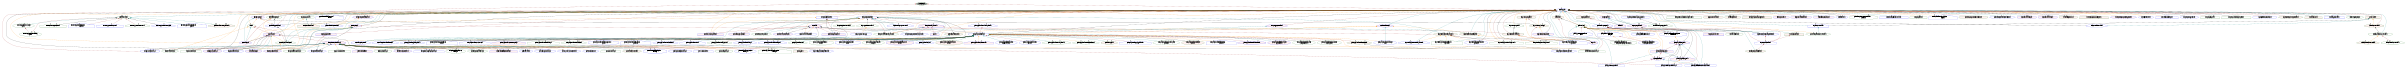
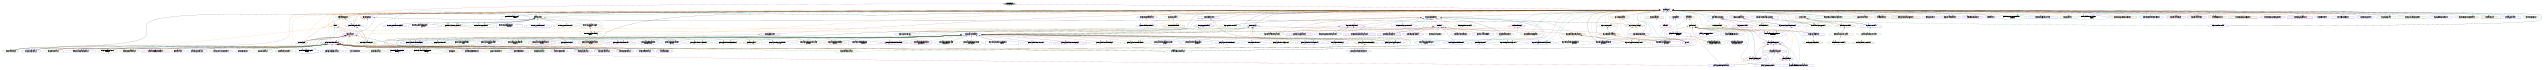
  digraph {
    fontname="DejaVu Serif"
    node [color=blue fillcolor=white fontname="DejaVu Serif" fontsize=10 shape=octagon style=filled]
    edge [color=teal dir=back fontname="DejaVu Serif" fontsize=10 labelfontname=Helvetica labelfontsize=10 style=solid]
    n1 [color=darkgreen fillcolor=grey60 fontcolor=black height=0.2 label="StrProperty.h" shape=ellipse width=0.4]
    n2 [height=0.2 label="GeneratedCppIncludes.h" shape=ellipse width=0.4]
    n3 [height=0.2 label="UnrealType.h" width=0.4]
    n4 [color=darkgreen height=0.2 label="CoreUObjectSharedPCH.h" shape=ellipse width=0.4]
    n5 [color=darkgreen height=0.2 label="AIDataProvider.h" shape=ellipse width=0.4]
    n6 [height=0.2 label="ActorElementEditorCopyAnd\lPaste.h" shape=house width=0.4]
    n7 [height=0.2 label="AnimGraphNode_Base.h" width=0.4]
    n8 [height=0.2 label="AnimatedPropertyKey.h" width=0.4]
    n9 [color=darkgreen height=0.2 label="AttributeSet.h" shape=ellipse width=0.4]
    n10 [height=0.2 label="GameplayEffectExecutionCalculation.h" width=0.4]
    n11 [color=darkgreen height=0.2 label="BPVariableDragDropAction.h" width=0.4]
    n12 [color=darkgreen height=0.2 label="BezierChannelCurveModel.h" width=0.4]
    n13 [height=0.2 label="BlueprintActionFilter.h" width=0.4]
    n14 [color=darkgreen height=0.2 label="BlueprintVariableNodeSpawner.h" shape=ellipse width=0.4]
    n15 [height=0.2 label="RigVMEdGraphEnumNodeSpawner.h" width=0.4]
    n16 [color=darkgreen height=0.2 label="RigVMEdGraphFunctionRefNode\lSpawner.h" shape=house width=0.4]
    n17 [height=0.2 label="RigVMEdGraphTemplateNode\lSpawner.h" shape=ellipse width=0.4]
    n18 [color=darkgreen height=0.2 label="RigVMEdGraphUnitNodeSpawner.h" shape=house width=0.4]
    n19 [height=0.2 label="RigVMEdGraphVariableNode\lSpawner.h" shape=house width=0.4]
    n20 [color=darkgreen fillcolor="#FFF0F0" height=0.2 label="K2Node_BaseMCDelegate.h" shape=ellipse width=0.4]
    n21 [color=darkgreen height=0.2 label="BlueprintDelegateNodeSpawner.h" shape=house width=0.4]
    n22 [fillcolor="#FFF0F0" height=0.2 label="K2Node_StructOperation.h" shape=house width=0.4]
    n23 [color=darkgreen height=0.2 label="BlueprintBoundEventNodeSpawner.h" shape=house width=0.4]
    n24 [height=0.2 label="BlueprintEditorUtils.h" shape=house width=0.4]
    n25 [height=0.2 label="GameModeInfoCustomizer.h" shape=ellipse width=0.4]
    n26 [fillcolor="#FFF0F0" height=0.2 label="BlueprintFunctionLibrary.h" width=0.4]
    n27 [height=0.2 label="BlueprintMapLibrary.h" width=0.4]
    n28 [color=darkgreen height=0.2 label="BlueprintSetLibrary.h" shape=house width=0.4]
    n29 [color=darkgreen height=0.2 label="DataTableFunctionLibrary.h" shape=house width=0.4]
    n30 [fillcolor="#FFF0F0" height=0.2 label="KismetArrayLibrary.h" width=0.4]
    n31 [color=darkgreen height=0.2 label="KismetMathLibrary.h" shape=ellipse width=0.4]
    n32 [fillcolor="#FFF0F0" height=0.2 label="KismetSystemLibrary.h" shape=ellipse width=0.4]
    n33 [height=0.2 label="PhysicsThreadLibrary.h" width=0.4]
    n34 [fillcolor="#FFF0F0" height=0.2 label="BlueprintGeneratedClass.h" shape=ellipse width=0.4]
    n35 [color=darkgreen fillcolor="#FFF0F0" height=0.2 label="ChannelCurveModel.h" width=0.4]
    n36 [color=darkgreen fillcolor="#FFF0F0" height=0.2 label="ComponentVisualizer.h" width=0.4]
    n37 [color=darkgreen height=0.2 label="ConstraintChannelCurveModel.h" shape=ellipse width=0.4]
    n38 [fillcolor="#FFF0F0" height=0.2 label="CoreUObject.h" shape=ellipse width=0.4]
    n39 [color=darkgreen fillcolor="#FFF0F0" height=0.2 label="CurveModel.h" shape=house width=0.4]
    n40 [height=0.2 label="KeyBarCurveModel.h" shape=house width=0.4]
    n41 [height=0.2 label="RichCurveEditorModel.h" width=0.4]
    n42 [color=darkgreen fillcolor="#FFF0F0" height=0.2 label="DataReplication.h" width=0.4]
    n43 [color=darkgreen fillcolor="#FFF0F0" height=0.2 label="DataTable.h" width=0.4]
    n44 [fillcolor="#FFF0F0" height=0.2 label="DiffUtils.h" shape=house width=0.4]
    n45 [color=darkgreen fillcolor="#FFF0F0" height=0.2 label="EdGraphSchema_K2_Actions.h" shape=house width=0.4]
    n46 [fillcolor="#FFF0F0" height=0.2 label="EditorAnimUtils.h" width=0.4]
    n47 [fillcolor="#FFF0F0" height=0.2 label="EnumProperty.h" shape=ellipse width=0.4]
    n48 [color=darkgreen fillcolor="#FFF0F0" height=0.2 label="RigVMMemoryStorage.h" shape=ellipse width=0.4]
    n49 [fillcolor="#FFF0F0" height=0.2 label="RigVM.h" width=0.4]
    n50 [fillcolor="#FFF0F0" height=0.2 label="RigVMExecuteContext.h" width=0.4]
    n51 [color=darkgreen height=0.2 label="Stack.h" width=0.4]
    n52 [fillcolor="#FFF0F0" height=0.2 label="ScriptMacros.h" shape=house width=0.4]
    n53 [fillcolor="#FFF0F0" height=0.2 label="ExposedValueHandler.h" width=0.4]
    n54 [fillcolor="#FFF0F0" height=0.2 label="FastReferenceCollector.h" width=0.4]
    n55 [height=0.2 label="FieldIterator.h" shape=ellipse width=0.4]
    n56 [color=darkgreen height=0.2 label="FieldPathProperty.h" shape=ellipse width=0.4]
    n57 [color=darkgreen fillcolor="#FFF0F0" height=0.2 label="FunctionUtilsPrivate.h" shape=house width=0.4]
    n58 [color=darkgreen height=0.2 label="IAnimBlueprintCopyTermDefaults\lContext.h" width=0.4]
    n59 [height=0.2 label="ILevelInstanceEditorModule.h" shape=house width=0.4]
    n60 [fillcolor="#FFF0F0" height=0.2 label="IPropertyAccessEditor.h" width=0.4]
    n61 [color=darkgreen height=0.2 label="IPropertyTable.h" shape=house width=0.4]
    n62 [height=0.2 label="InstancedReferenceSubobject\lHelper.h" shape=house width=0.4]
    n63 [color=darkgreen fillcolor="#FFF0F0" height=0.2 label="K2Node_ComponentBoundEvent.h" width=0.4]
    n64 [height=0.2 label="K2Node_GeneratedBoundEvent.h" shape=ellipse width=0.4]
    n65 [fillcolor="#FFF0F0" height=0.2 label="K2Node_VariableGet.h" width=0.4]
    n66 [fillcolor="#FFF0F0" height=0.2 label="K2Node_VariableSet.h" width=0.4]
    n67 [fillcolor="#FFF0F0" height=0.2 label="KeyPropertyParams.h" width=0.4]
    n68 [color=darkgreen fillcolor="#FFF0F0" height=0.2 label="MaterialExpression.h" width=0.4]
    n69 [fillcolor="#FFF0F0" height=0.2 label="MemberReference.h" shape=ellipse width=0.4]
    n70 [color=darkgreen fillcolor="#FFF0F0" height=0.2 label="MovieSceneCommonHelpers.h" shape=house width=0.4]
    n71 [fillcolor="#FFF0F0" height=0.2 label="MovieSceneComponentTypeInfo.h" shape=ellipse width=0.4]
    n72 [color=darkgreen fillcolor="#FFF0F0" height=0.2 label="MovieSceneTrack.h" shape=house width=0.4]
    n73 [height=0.2 label="MyBlueprintItemDragDropAction.h" width=0.4]
+   n74 [fillcolor="#FFF0F0" height=0.2 label="NumericPropertyParams.h" shape=house width=0.4]
    n75 [height=0.2 label="ObjectEditorUtils.h" shape=ellipse width=0.4]
    n76 [height=0.2 label="OverrideEventHelper.h" shape=house width=0.4]
    n77 [fillcolor="#FFF0F0" height=0.2 label="PropertyAccessUtil.h" shape=house width=0.4]
    n78 [color=darkgreen fillcolor="#FFF0F0" height=0.2 label="PropertyHandle.h" shape=house width=0.4]
    n79 [color=darkgreen height=0.2 label="PropertyOptional.h" width=0.4]
    n80 [fillcolor="#FFF0F0" height=0.2 label="PropertyPath.h" shape=ellipse width=0.4]
    n81 [height=0.2 label="PropertyProxyArchive.h" shape=ellipse width=0.4]
    n82 [color=darkgreen height=0.2 label="PropertyTempVal.h" shape=house width=0.4]
    n83 [color=darkgreen height=0.2 label="PropertyWithSetterAndGetter.h" shape=house width=0.4]
    n84 [height=0.2 label="PurgingReferenceCollector.h" width=0.4]
    n85 [color=darkgreen fillcolor="#FFF0F0" height=0.2 label="RigVMExternalVariable.h" width=0.4]
    n86 [color=darkgreen fillcolor="#FFF0F0" height=0.2 label="RigVMPropertyPath.h" width=0.4]
    n87 [color=darkgreen height=0.2 label="RigVMPropertyUtils.h" width=0.4]
    n88 [color=darkgreen fillcolor="#FFF0F0" height=0.2 label="SequencerKeyStructGenerator.h" shape=ellipse width=0.4]
    n89 [fillcolor="#FFF0F0" height=0.2 label="TextProperty.h" shape=ellipse width=0.4]
    n90 [color=darkgreen fillcolor="#FFF0F0" height=0.2 label="UnrealNetwork.h" shape=house width=0.4]
    n91 [height=0.2 label="UnrealTypePrivate.h" shape=house width=0.4]
    n92 [color=darkgreen height=0.2 label="VerseStringProperty.h" shape=ellipse width=0.4]
    n93 [fillcolor="#FFF0F0" height=0.2 label="SlateSharedPCH.h" width=0.4]
    n94 [color=darkgreen fillcolor="#FFF0F0" height=0.2 label="AIDataProvider_QueryParams.h" width=0.4]
    n95 [color=darkgreen height=0.2 label="BTDecorator_IsAtLocation.h" shape=house width=0.4]
    n96 [height=0.2 label="EnvQueryGenerator_Actors\lOfClass.h" shape=house width=0.4]
    n97 [height=0.2 label="EnvQueryGenerator_Cone.h" shape=house width=0.4]
    n98 [color=darkgreen height=0.2 label="EnvQueryGenerator_Donut.h" width=0.4]
    n99 [height=0.2 label="EnvQueryGenerator_OnCircle.h" shape=ellipse width=0.4]
    n100 [color=darkgreen height=0.2 label="EnvQueryGenerator_Pathing\lGrid.h" shape=ellipse width=0.4]
    n101 [height=0.2 label="EnvQueryGenerator_Perceived\lActors.h" shape=house width=0.4]
    n102 [color=darkgreen height=0.2 label="EnvQueryGenerator_Simple\lGrid.h" shape=ellipse width=0.4]
    n103 [height=0.2 label="AnimGraphNodeAlphaOptions.h" shape=ellipse width=0.4]
    n104 [height=0.2 label="AnimGraphNodeBinding.h" width=0.4]
    n105 [height=0.2 label="AnimGraphNode_ApplyAdditive.h" shape=house width=0.4]
    n106 [color=darkgreen height=0.2 label="AnimGraphNode_ApplyMeshSpace\lAdditive.h" shape=ellipse width=0.4]
    n107 [color=darkgreen fillcolor="#FFF0F0" height=0.2 label="AnimGraphNode_AssetPlayer\lBase.h" shape=ellipse width=0.4]
    n108 [height=0.2 label="AnimGraphNode_BlendBoneBy\lChannel.h" shape=house width=0.4]
    n109 [fillcolor="#FFF0F0" height=0.2 label="AnimGraphNode_BlendListBase.h" width=0.4]
    n110 [fillcolor="#FFF0F0" height=0.2 label="AnimGraphNode_BlendSpace\lGraphBase.h" shape=ellipse width=0.4]
    n111 [color=darkgreen height=0.2 label="AnimGraphNode_BlendSpace\lSampleResult.h" shape=ellipse width=0.4]
    n112 [color=darkgreen height=0.2 label="AnimGraphNode_ComponentTo\lLocalSpace.h" shape=ellipse width=0.4]
-   n113 [height=0.2 label="AnimGraphNode_CopyPoseFrom\lMesh.h" shape=house width=0.4]
+   n113 [height=0.2 label="RigVMPropertyUtils_CopyPoseFrom\lMesh.h" shape=house width=0.4]
    n114 [height=0.2 label="AnimGraphNode_CurveSource.h" shape=house width=0.4]
    n115 [fillcolor="#FFF0F0" height=0.2 label="AnimGraphNode_CustomProperty.h" shape=house width=0.4]
    n116 [color=darkgreen height=0.2 label="AnimGraphNode_DeadBlending.h" shape=house width=0.4]
    n117 [color=darkgreen height=0.2 label="AnimGraphNode_Inertialization.h" shape=ellipse width=0.4]
    n118 [height=0.2 label="AnimGraphNode_LinkedInput\lPose.h" shape=ellipse width=0.4]
    n119 [height=0.2 label="AnimGraphNode_LocalToComponent\lSpace.h" width=0.4]
    n120 [height=0.2 label="AnimGraphNode_MakeDynamic\lAdditive.h" shape=house width=0.4]
    n121 [height=0.2 label="AnimGraphNode_MeshRefPose.h" shape=ellipse width=0.4]
    n122 [height=0.2 label="AnimGraphNode_Mirror.h" shape=house width=0.4]
    n123 [color=darkgreen height=0.2 label="AnimGraphNode_ModifyCurve.h" shape=ellipse width=0.4]
    n124 [height=0.2 label="AnimGraphNode_MultiWayBlend.h" width=0.4]
    n125 [height=0.2 label="AnimGraphNode_PoseSnapshot.h" shape=ellipse width=0.4]
    n126 [height=0.2 label="AnimGraphNode_RandomPlayer.h" width=0.4]
    n127 [color=darkgreen fillcolor="#FFF0F0" height=0.2 label="AnimGraphNode_RefPoseBase.h" shape=ellipse width=0.4]
    n128 [color=darkgreen height=0.2 label="AnimGraphNode_Root.h" shape=ellipse width=0.4]
    n129 [color=darkgreen height=0.2 label="AnimGraphNode_RotateRoot\lBone.h" width=0.4]
    n130 [height=0.2 label="AnimGraphNode_SaveCached\lPose.h" width=0.4]
    n131 [color=darkgreen height=0.2 label="AnimGraphNode_ScaleChain\lLength.h" shape=ellipse width=0.4]
    n132 [fillcolor="#FFF0F0" height=0.2 label="AnimGraphNode_SkeletalControl\lBase.h" width=0.4]
    n133 [height=0.2 label="AnimGraphNode_Slot.h" shape=ellipse width=0.4]
    n134 [color=darkgreen fillcolor="#FFF0F0" height=0.2 label="AnimGraphNode_StateMachine\lBase.h" width=0.4]
    n135 [fillcolor="#FFF0F0" height=0.2 label="AnimGraphNode_StateResult.h" shape=house width=0.4]
    n136 [height=0.2 label="AnimGraphNode_Transition\lPoseEvaluator.h" shape=ellipse width=0.4]
    n137 [height=0.2 label="AnimGraphNode_Transition\lResult.h" shape=ellipse width=0.4]
    n138 [color=darkgreen height=0.2 label="AnimGraphNode_TwoWayBlend.h" width=0.4]
    n139 [color=darkgreen height=0.2 label="AnimGraphNode_UseCachedPose.h" shape=ellipse width=0.4]
    n140 [color=darkgreen fillcolor="#FFF0F0" height=0.2 label="AnimationGraph.h" width=0.4]
    n141 [height=0.2 label="K2Node_AnimNodeReference.h" width=0.4]
    n142 [color=darkgreen fillcolor="#FFF0F0" height=0.2 label="BoolPropertyTrackEditor.h" shape=ellipse width=0.4]
    n143 [fillcolor="#FFF0F0" height=0.2 label="ISequencerModule.h" shape=house width=0.4]
    n144 [height=0.2 label="ISequencerObjectChangeListener.h" shape=ellipse width=0.4]
    n145 [height=0.2 label="PropertyTrackEditor.h" shape=house width=0.4]
    n146 [color=darkgreen height=0.2 label="MediaTrackEditor.h" width=0.4]
    n147 [height=0.2 label="AbilitySystemBlueprintLibrary.h" width=0.4]
    n148 [height=0.2 label="AbilitySystemComponent.h" shape=house width=0.4]
    n149 [height=0.2 label="AbilitySystemTestAttribute\lSet.h" width=0.4]
    n150 [height=0.2 label="AbilityTask_WaitAttribute\lChange.h" shape=house width=0.4]
-   n151 [color=darkgreen height=0.2 label="AbilityTask_WaitAttribute\lBlueprintDragDropMenuItem.h" width=0.4]
+   n151 [color=darkgreen height=0.2 label="AbilityTask_WaitAttribute\lChangeRatioThreshold.h" width=0.4]
    n152 [height=0.2 label="AbilityTask_WaitAttribute\lChangeThreshold.h" shape=ellipse width=0.4]
    n153 [fillcolor="#FFF0F0" height=0.2 label="GameplayAbilitySpec.h" shape=house width=0.4]
    n154 [fillcolor="#FFF0F0" height=0.2 label="GameplayAbilityTypes.h" shape=house width=0.4]
    n155 [fillcolor="#FFF0F0" height=0.2 label="GameplayEffect.h" shape=ellipse width=0.4]
    n156 [height=0.2 label="GameplayEffectAttributeCapture\lDefinition.h" width=0.4]
    n157 [fillcolor="#FFF0F0" height=0.2 label="GameplayEffectTypes.h" width=0.4]
    n158 [height=0.2 label="GameplayEffectExtension.h" width=0.4]
    n159 [color=darkgreen fillcolor="#FFF0F0" height=0.2 label="DoubleChannelCurveModel.h" shape=ellipse width=0.4]
    n160 [color=darkgreen height=0.2 label="FloatChannelCurveModel.h" width=0.4]
    n161 [color=darkgreen height=0.2 label="BlueprintActionMenuUtils.h" shape=ellipse width=0.4]
    n162 [height=0.2 label="BlueprintComponentNodeSpawner.h" shape=ellipse width=0.4]
    n163 [height=0.2 label="BlueprintDragDropMenuItem.h" width=0.4]
-   n164 [fillcolor="#FFF0F0" height=0.2 label="Cone.h" shape=house width=0.4]
+   n164 [fillcolor="#FFF0F0" height=0.2 label="BlueprintFunctionNodeSpawner.h" shape=house width=0.4]
    n165 [fillcolor="#FFF0F0" height=0.2 label="BlueprintNodeSpawner.h" shape=house width=0.4]
    n166 [color=darkgreen fillcolor="#FFF0F0" height=0.2 label="RigVMEdGraphNodeSpawner.h" shape=ellipse width=0.4]
    n167 [fillcolor="#FFF0F0" height=0.2 label="K2Node.h" shape=house width=0.4]
    n168 [color=darkgreen fillcolor="#FFF0F0" height=0.2 label="K2Node_CallFunction.h" shape=ellipse width=0.4]
    n169 [height=0.2 label="K2Node_AnimGetter.h" width=0.4]
    n170 [fillcolor="#FFF0F0" height=0.2 label="K2Node_DynamicCast.h" shape=house width=0.4]
    n171 [fillcolor="#FFF0F0" height=0.2 label="K2Node_GetArrayItem.h" width=0.4]
    n172 [color=darkgreen height=0.2 label="K2Node_GetSubsystem.h" shape=ellipse width=0.4]
    n173 [fillcolor="#FFF0F0" height=0.2 label="K2Node_MacroInstance.h" shape=ellipse width=0.4]
    n174 [height=0.2 label="K2Node_VariableSetRef.h" width=0.4]
    n175 [color=darkgreen height=0.2 label="RigVMActionMenuUtils.h" width=0.4]
    n176 [height=0.2 label="SRigVMActionMenu.cpp" width=0.4]
    n177 [height=0.2 label="AIBlueprintHelperLibrary.h" width=0.4]
    n178 [height=0.2 label="AirMovementUtils.h" shape=house width=0.4]
    n179 [color=darkgreen height=0.2 label="AnimNotifyLibrary.h" width=0.4]
    n180 [height=0.2 label="AnimNotifyMirrorInspection\lLibrary.h" shape=ellipse width=0.4]
    n181 [color=darkgreen height=0.2 label="AnimNotifyStateMachineInspection\lLibrary.h" shape=house width=0.4]
    n182 [color=darkgreen fillcolor="#FFF0F0" height=0.2 label="AnimTypes.h" shape=house width=0.4]
-   n183 [height=0.2 label="RigVMEdGraphTemplateNode.h" shape=ellipse width=0.4]
+   n183 [height=0.2 label="AnimationAssetExtensions.h" shape=ellipse width=0.4]
    n184 [color=darkgreen height=0.2 label="AsyncMovementUtils.h" shape=house width=0.4]
    n185 [fillcolor="#FFF0F0" height=0.2 label="AttributeIdentifier.h" shape=house width=0.4]
    n186 [color=darkgreen height=0.2 label="BTFunctionLibrary.h" width=0.4]
    n187 [fillcolor="#FFF0F0" height=0.2 label="BasedMovementUtils.h" shape=ellipse width=0.4]
    n188 [height=0.2 label="BlueprintGameplayTagLibrary.h" shape=house width=0.4]
    n189 [color=darkgreen height=0.2 label="BlueprintInstancedStruct\lLibrary.h" shape=ellipse width=0.4]
    n190 [height=0.2 label="BlueprintPathsLibrary.h" shape=ellipse width=0.4]
    n191 [color=darkgreen height=0.2 label="BlueprintPlatformLibrary.h" width=0.4]
    n192 [color=darkgreen height=0.2 label="CachedAnimDataLibrary.h" shape=ellipse width=0.4]
    n193 [fillcolor="#FFF0F0" height=0.2 label="CameraLensEffectInterface.h" shape=house width=0.4]
    n194 [height=0.2 label="CelestialMaths.h" shape=ellipse width=0.4]
    n195 [height=0.2 label="ChaosBlueprintLibrary.h" width=0.4]
    n196 [height=0.2 label="ChaosGroundMovementUtils.h" shape=ellipse width=0.4]
    n197 [height=0.2 label="CollisionFunctions.h" shape=ellipse width=0.4]
    n198 [color=darkgreen height=0.2 label="CommonUILibrary.h" shape=house width=0.4]
    n199 [color=darkgreen fillcolor="#FFF0F0" height=0.2 label="ConstrainedMoveUtils.h" shape=ellipse width=0.4]
    n200 [height=0.2 label="ConstraintInstanceBlueprint\lLibrary.h" width=0.4]
    n1 -> n2 [color=brown]
    n1 -> n3 [color=brown]
    n2 -> n4 [color=black]
    n3 -> n2 [color=black]
    n3 -> n4
    n3 -> n5
    n3 -> n6 [color=black]
    n3 -> n7 [color=black]
    n3 -> n8
    n3 -> n9 [color=darkorange]
    n3 -> n10
    n3 -> n11
    n3 -> n12
    n3 -> n13 [color=brown]
    n3 -> n14 [color=darkorange]
    n3 -> n15
    n3 -> n16
    n3 -> n17 [color=black]
    n3 -> n18 [color=darkorange]
    n3 -> n19 [color=black]
    n3 -> n20
    n3 -> n21 [color=brown]
    n3 -> n22 [color=darkorange]
    n3 -> n23 [color=black]
    n3 -> n24 [color=brown]
    n3 -> n25
    n3 -> n26 [color=darkorange]
    n3 -> n27 [color=brown]
    n3 -> n28 [color=darkorange]
    n3 -> n29
    n3 -> n30 [color=black]
    n3 -> n31 [color=black]
    n3 -> n32 [color=black]
    n3 -> n33 [color=darkorange]
    n3 -> n34 [color=darkorange]
    n3 -> n35 [color=brown]
    n3 -> n36 [color=brown]
    n3 -> n37 [color=darkorange]
    n3 -> n38 [color=darkorange]
    n3 -> n39 [color=brown]
    n3 -> n40
    n3 -> n41 [color=black]
    n3 -> n42
    n3 -> n43
    n3 -> n44
    n3 -> n45 [color=black]
    n3 -> n46 [color=darkorange]
    n3 -> n47 [color=brown]
    n3 -> n48 [color=darkorange]
    n3 -> n49
    n3 -> n50 [color=black]
    n3 -> n51 [color=darkorange]
    n3 -> n52
    n3 -> n53 [color=brown]
    n3 -> n54
    n3 -> n55 [color=black]
    n3 -> n56 [color=black]
    n3 -> n57 [color=darkorange]
    n3 -> n58 [color=brown]
    n3 -> n59
    n3 -> n60 [color=brown]
    n3 -> n61 [color=darkorange]
    n3 -> n62 [color=darkorange]
    n3 -> n63 [color=brown]
    n3 -> n64
    n3 -> n65
    n3 -> n66 [color=brown]
    n3 -> n67 [color=black]
    n3 -> n68 [color=black]
    n3 -> n69
    n3 -> n70 [color=brown]
    n3 -> n71 [color=darkorange]
    n3 -> n72
    n3 -> n73 [color=brown]
+   n3 -> n74 [color=black]
    n3 -> n75 [color=darkorange]
    n3 -> n76 [color=darkorange]
    n3 -> n77 [color=brown]
    n3 -> n78 [color=brown]
    n3 -> n79
    n3 -> n80 [color=darkorange]
    n3 -> n81 [color=black]
    n3 -> n82 [color=brown]
    n3 -> n83 [color=black]
    n3 -> n84 [color=brown]
    n3 -> n85 [color=brown]
    n3 -> n86 [color=brown]
    n3 -> n87 [color=darkorange]
    n3 -> n88 [color=brown]
    n3 -> n89 [color=black]
    n3 -> n90 [color=black]
    n3 -> n91
    n3 -> n92
    n4 -> n93 [color=darkorange]
    n5 -> n94
    n5 -> n95 [color=black]
    n5 -> n96 [color=brown]
    n5 -> n97 [color=brown]
    n5 -> n98 [color=brown]
    n5 -> n99 [color=black]
    n5 -> n100 [color=brown]
    n5 -> n101
    n5 -> n102
    n7 -> n103
    n7 -> n104
    n7 -> n105 [color=brown]
    n7 -> n106
    n7 -> n107 [color=black]
    n7 -> n108 [color=darkorange]
    n7 -> n109 [color=brown]
    n7 -> n110
    n7 -> n111 [color=black]
    n7 -> n112 [color=brown]
    n7 -> n113 [color=black]
    n7 -> n114 [color=black]
    n7 -> n115 [color=black]
    n7 -> n116 [color=brown]
    n7 -> n117 [color=brown]
    n7 -> n118 [color=darkorange]
    n7 -> n119 [color=darkorange]
    n7 -> n120
    n7 -> n121 [color=black]
    n7 -> n122
    n7 -> n123 [color=brown]
-   n124 -> n7 [color=brown]
+   n7 -> n124 [color=brown]
    n7 -> n125 [color=darkorange]
    n7 -> n126
    n7 -> n127 [color=brown]
    n7 -> n128
    n7 -> n129 [color=darkorange]
    n7 -> n130 [color=darkorange]
    n7 -> n131
    n7 -> n132 [color=black]
    n7 -> n133
    n7 -> n134
    n7 -> n135 [color=darkorange]
    n7 -> n136
    n7 -> n137 [color=brown]
    n7 -> n138
    n7 -> n139 [color=darkorange]
    n7 -> n140
    n7 -> n141
    n8 -> n142
    n8 -> n143 [color=brown]
    n8 -> n144 [color=black]
    n8 -> n145 [color=brown]
    n8 -> n146 [color=brown]
    n9 -> n147 [color=brown]
    n9 -> n148
    n9 -> n149 [color=brown]
    n9 -> n150 [color=darkorange]
    n9 -> n151 [color=black]
    n9 -> n152 [color=darkorange]
    n9 -> n153 [color=darkorange]
    n9 -> n154 [color=black]
    n9 -> n155 [color=darkorange]
    n9 -> n156 [color=darkorange]
    n9 -> n157 [color=black]
    n9 -> n158
    n12 -> n159 [color=darkorange]
    n12 -> n160 [color=brown]
    n13 -> n14 [color=brown]
    n13 -> n22 [color=darkorange]
    n13 -> n141 [color=black]
    n13 -> n161 [color=darkorange]
    n13 -> n162
    n13 -> n163
    n13 -> n164
    n13 -> n165 [color=brown]
    n13 -> n166
    n13 -> n167 [color=brown]
    n13 -> n168 [color=black]
    n13 -> n169
    n13 -> n170
    n13 -> n171 [color=brown]
    n13 -> n172
    n13 -> n173
    n13 -> n174 [color=darkorange]
    n13 -> n175 [color=black]
    n20 -> n21 [color=darkorange]
    n24 -> n25 [color=darkorange]
    n24 -> n103 [color=black]
    n24 -> n176 [color=brown]
    n26 -> n27
    n26 -> n28 [color=brown]
    n26 -> n29 [color=darkorange]
    n26 -> n30
    n26 -> n31
    n26 -> n32 [color=darkorange]
    n26 -> n33 [color=black]
    n26 -> n147 [color=brown]
    n26 -> n177 [color=brown]
    n26 -> n178 [color=brown]
    n26 -> n179 [color=darkorange]
    n26 -> n180 [color=darkorange]
    n26 -> n181 [color=brown]
    n26 -> n182
    n26 -> n183 [color=black]
    n26 -> n184 [color=darkorange]
    n26 -> n185 [color=black]
    n26 -> n186 [color=brown]
    n26 -> n187 [color=black]
    n26 -> n188
    n26 -> n189 [color=black]
    n26 -> n190 [color=black]
    n26 -> n191
    n26 -> n192
    n26 -> n193 [color=darkorange]
    n26 -> n194
    n26 -> n195 [color=black]
    n26 -> n196 [color=darkorange]
    n26 -> n197 [color=darkorange]
    n26 -> n198
    n26 -> n199
    n26 -> n200
    n34 -> n25 [color=darkorange]
    n35 -> n12 [color=black]
    n39 -> n35 [color=darkorange]
    n39 -> n40 [color=black]
    n39 -> n41
    n40 -> n37
    n43 -> n9 [color=black]
    n43 -> n29 [color=brown]
    n47 -> n2 [color=darkorange]
    n47 -> n38
    n47 -> n48 [color=black]
    n47 -> n51 [color=darkorange]
    n48 -> n49 [color=brown]
    n48 -> n50 [color=darkorange]
    n50 -> n49
    n51 -> n4 [color=brown]
    n51 -> n31 [color=darkorange]
    n51 -> n38
    n51 -> n52 [color=brown]
    n52 -> n4 [color=darkorange]
    n52 -> n26 [color=brown]
    n52 -> n27 [color=brown]
    n52 -> n28 [color=black]
    n52 -> n29 [color=black]
    n52 -> n30 [color=brown]
    n52 -> n31 [color=black]
    n52 -> n32 [color=darkorange]
    n52 -> n33
    n52 -> n38 [color=black]
    n56 -> n2 [color=black]
    n56 -> n38 [color=brown]
    n56 -> n52 [color=darkorange]
    n60 -> n7
    n67 -> n144
    n67 -> n145 [color=brown]
    n69 -> n7 [color=darkorange]
    n69 -> n20 [color=darkorange]
    n69 -> n118
    n69 -> n168 [color=darkorange]
    n72 -> n145 [color=brown]
    n73 -> n11 [color=black]
    n77 -> n32 [color=brown]
    n78 -> n44 [color=brown]
    n79 -> n52 [color=darkorange]
    n79 -> n57
    n80 -> n44
-   n80 -> n67
+   n80 -> n150
    n85 -> n19 [color=darkorange]
    n85 -> n49 [color=brown]
    n86 -> n48 [color=brown]
    n86 -> n49 [color=darkorange]
    n87 -> n85 [color=black]
    n89 -> n4
    n89 -> n32 [color=darkorange]
    n89 -> n38 [color=darkorange]
    n89 -> n85 [color=brown]
    n89 -> n93
    n89 -> n190 [color=black]
    n89 -> n191
    n102 -> n100 [color=brown]
    n127 -> n125 [color=black]
    n144 -> n145 [color=brown]
    n145 -> n142 [color=brown]
    n150 -> n151 [color=darkorange]
    n150 -> n152 [color=brown]
    n153 -> n148
    n153 -> n154
    n153 -> n155 [color=brown]
    n154 -> n147 [color=darkorange]
    n155 -> n10
    n155 -> n148 [color=brown]
    n156 -> n157 [color=darkorange]
    n157 -> n10
    n157 -> n147 [color=black]
    n157 -> n153 [color=brown]
    n157 -> n154 [color=black]
    n157 -> n155 [color=black]
    n165 -> n14 [color=brown]
    n165 -> n162 [color=brown]
    n165 -> n164 [color=brown]
    n165 -> n166 [color=brown]
    n165 -> n176
    n166 -> n15 [color=darkorange]
    n166 -> n16 [color=darkorange]
    n166 -> n17 [color=darkorange]
    n166 -> n18 [color=brown]
    n166 -> n19 [color=black]
    n167 -> n7 [color=black]
    n167 -> n20
    n167 -> n22 [color=brown]
    n167 -> n141 [color=black]
    n167 -> n168 [color=brown]
    n167 -> n170 [color=brown]
    n167 -> n171 [color=brown]
    n167 -> n172
    n167 -> n173 [color=black]
    n167 -> n174 [color=darkorange]
    n168 -> n169
    n175 -> n176 [color=darkorange]
  }
